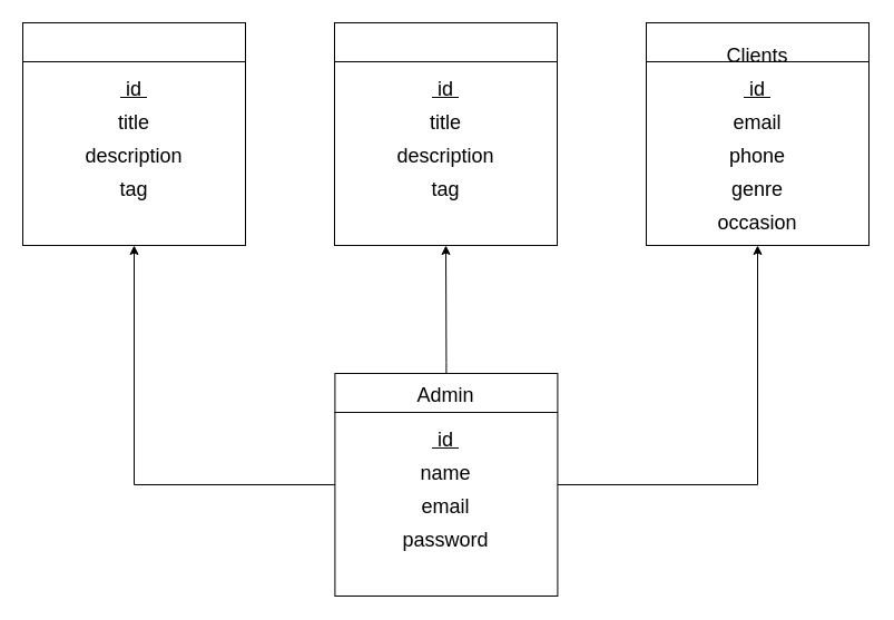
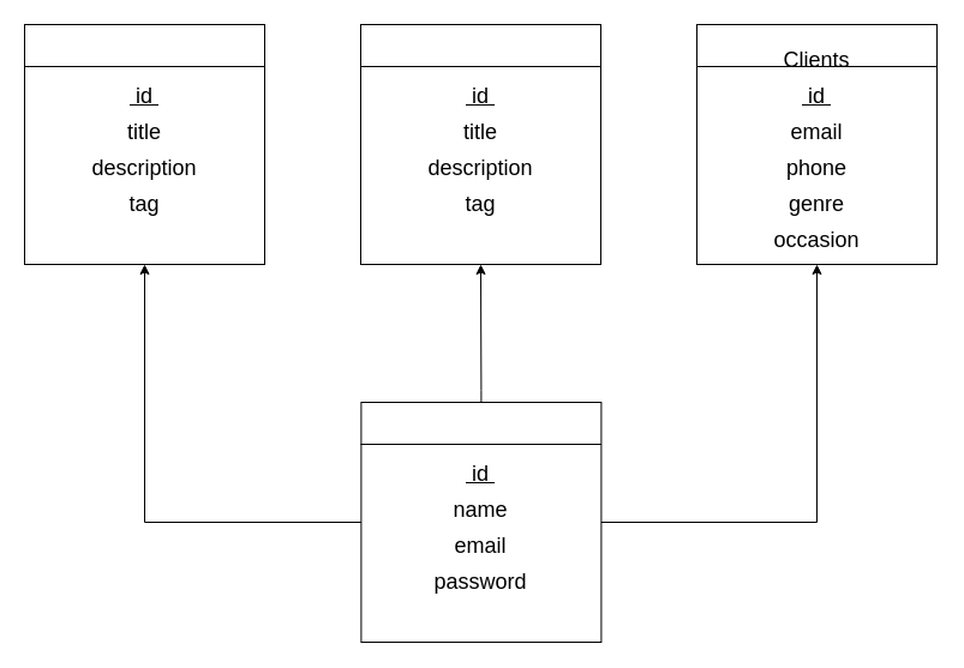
  <mxCell id="0" />
  <mxCell id="1" parent="0" />
  <mxCell id="2" style="edgeStyle=orthogonalEdgeStyle;rounded=0;orthogonalLoop=1;jettySize=auto;html=1;entryX=0.5;entryY=1;entryDx=0;entryDy=0;" edge="1" parent="1" source="5" target="18"><mxGeometry relative="1" as="geometry"><mxPoint x="409.6" y="205" as="targetPoint" /><Array as="points"><mxPoint x="399.6" y="325" /><mxPoint x="399.6" y="325" /></Array></mxGeometry></mxCell>
  <mxCell id="3" style="edgeStyle=orthogonalEdgeStyle;rounded=0;orthogonalLoop=1;jettySize=auto;html=1;entryX=0.5;entryY=1;entryDx=0;entryDy=0;" edge="1" parent="1" source="5" target="24"><mxGeometry relative="1" as="geometry" /></mxCell>
  <mxCell id="4" style="edgeStyle=orthogonalEdgeStyle;rounded=0;orthogonalLoop=1;jettySize=auto;html=1;entryX=0.5;entryY=1;entryDx=0;entryDy=0;" edge="1" parent="1" source="5" target="12"><mxGeometry relative="1" as="geometry" /></mxCell>
  <mxCell id="5" value="" style="whiteSpace=wrap;html=1;aspect=fixed;fillColor=none;" vertex="1" parent="1"><mxGeometry x="300.4" y="335" width="200" height="200" as="geometry" /></mxCell>
  <mxCell id="6" value="" style="endArrow=none;html=1;exitX=-0.002;exitY=0.175;exitDx=0;exitDy=0;exitPerimeter=0;entryX=1;entryY=0.175;entryDx=0;entryDy=0;entryPerimeter=0;" edge="1" parent="1" source="5" target="5"><mxGeometry width="50" height="50" relative="1" as="geometry"><mxPoint x="610.4" y="485" as="sourcePoint" /><mxPoint x="660.4" y="435" as="targetPoint" /></mxGeometry></mxCell>
- <mxCell id="7" value="&lt;font style=&quot;font-size: 18px&quot;&gt;Admin&lt;/font&gt;" style="text;html=1;strokeColor=none;fillColor=none;align=center;verticalAlign=middle;whiteSpace=wrap;rounded=0;" vertex="1" parent="1"><mxGeometry x="380.4" y="345" width="40" height="20" as="geometry" /></mxCell>
  <mxCell id="8" value="&lt;font style=&quot;font-size: 18px&quot;&gt;name&lt;/font&gt;" style="text;html=1;strokeColor=none;fillColor=none;align=center;verticalAlign=middle;whiteSpace=wrap;rounded=0;" vertex="1" parent="1"><mxGeometry x="380.4" y="415" width="40" height="20" as="geometry" /></mxCell>
  <mxCell id="9" value="&lt;font style=&quot;font-size: 18px&quot;&gt;email&lt;/font&gt;" style="text;html=1;strokeColor=none;fillColor=none;align=center;verticalAlign=middle;whiteSpace=wrap;rounded=0;" vertex="1" parent="1"><mxGeometry x="380.4" y="445" width="40" height="20" as="geometry" /></mxCell>
  <mxCell id="10" value="&lt;font style=&quot;font-size: 18px&quot;&gt;password&lt;/font&gt;" style="text;html=1;strokeColor=none;fillColor=none;align=center;verticalAlign=middle;whiteSpace=wrap;rounded=0;" vertex="1" parent="1"><mxGeometry x="380.4" y="475" width="40" height="20" as="geometry" /></mxCell>
  <mxCell id="11" value="&lt;font style=&quot;font-size: 18px&quot;&gt;&lt;u&gt;&amp;nbsp;id&amp;nbsp;&lt;/u&gt;&lt;/font&gt;" style="text;html=1;strokeColor=none;fillColor=none;align=center;verticalAlign=middle;whiteSpace=wrap;rounded=0;" vertex="1" parent="1"><mxGeometry x="380.4" y="385" width="40" height="20" as="geometry" /></mxCell>
  <mxCell id="12" value="" style="whiteSpace=wrap;html=1;aspect=fixed;fillColor=none;" vertex="1" parent="1"><mxGeometry x="20" y="20" width="200" height="200" as="geometry" /></mxCell>
  <mxCell id="13" value="&lt;font style=&quot;font-size: 18px&quot;&gt;title&lt;/font&gt;" style="text;html=1;strokeColor=none;fillColor=none;align=center;verticalAlign=middle;whiteSpace=wrap;rounded=0;" vertex="1" parent="1"><mxGeometry x="100" y="100" width="40" height="20" as="geometry" /></mxCell>
  <mxCell id="14" value="&lt;font style=&quot;font-size: 18px&quot;&gt;description&lt;/font&gt;" style="text;html=1;strokeColor=none;fillColor=none;align=center;verticalAlign=middle;whiteSpace=wrap;rounded=0;" vertex="1" parent="1"><mxGeometry x="100" y="130" width="40" height="20" as="geometry" /></mxCell>
  <mxCell id="15" value="&lt;font style=&quot;font-size: 18px&quot;&gt;tag&lt;/font&gt;" style="text;html=1;strokeColor=none;fillColor=none;align=center;verticalAlign=middle;whiteSpace=wrap;rounded=0;" vertex="1" parent="1"><mxGeometry x="100" y="160" width="40" height="20" as="geometry" /></mxCell>
  <mxCell id="16" value="&lt;font style=&quot;font-size: 18px&quot;&gt;&lt;u&gt;&amp;nbsp;id&amp;nbsp;&lt;/u&gt;&lt;/font&gt;" style="text;html=1;strokeColor=none;fillColor=none;align=center;verticalAlign=middle;whiteSpace=wrap;rounded=0;" vertex="1" parent="1"><mxGeometry x="100" y="70" width="40" height="20" as="geometry" /></mxCell>
  <mxCell id="17" value="" style="endArrow=none;html=1;exitX=-0.002;exitY=0.175;exitDx=0;exitDy=0;exitPerimeter=0;entryX=1;entryY=0.175;entryDx=0;entryDy=0;entryPerimeter=0;" edge="1" parent="1"><mxGeometry width="50" height="50" relative="1" as="geometry"><mxPoint x="20" y="55" as="sourcePoint" /><mxPoint x="220.4" y="55" as="targetPoint" /></mxGeometry></mxCell>
  <mxCell id="18" value="" style="whiteSpace=wrap;html=1;aspect=fixed;fillColor=none;" vertex="1" parent="1"><mxGeometry x="300" y="20" width="200" height="200" as="geometry" /></mxCell>
  <mxCell id="19" value="&lt;font style=&quot;font-size: 18px&quot;&gt;title&lt;/font&gt;" style="text;html=1;strokeColor=none;fillColor=none;align=center;verticalAlign=middle;whiteSpace=wrap;rounded=0;" vertex="1" parent="1"><mxGeometry x="380" y="100" width="40" height="20" as="geometry" /></mxCell>
  <mxCell id="20" value="&lt;font style=&quot;font-size: 18px&quot;&gt;description&lt;/font&gt;" style="text;html=1;strokeColor=none;fillColor=none;align=center;verticalAlign=middle;whiteSpace=wrap;rounded=0;" vertex="1" parent="1"><mxGeometry x="380" y="130" width="40" height="20" as="geometry" /></mxCell>
  <mxCell id="21" value="&lt;font style=&quot;font-size: 18px&quot;&gt;tag&lt;/font&gt;" style="text;html=1;strokeColor=none;fillColor=none;align=center;verticalAlign=middle;whiteSpace=wrap;rounded=0;" vertex="1" parent="1"><mxGeometry x="380" y="160" width="40" height="20" as="geometry" /></mxCell>
  <mxCell id="22" value="&lt;font style=&quot;font-size: 18px&quot;&gt;&lt;u&gt;&amp;nbsp;id&amp;nbsp;&lt;/u&gt;&lt;/font&gt;" style="text;html=1;strokeColor=none;fillColor=none;align=center;verticalAlign=middle;whiteSpace=wrap;rounded=0;" vertex="1" parent="1"><mxGeometry x="380" y="70" width="40" height="20" as="geometry" /></mxCell>
  <mxCell id="23" value="" style="endArrow=none;html=1;exitX=-0.002;exitY=0.175;exitDx=0;exitDy=0;exitPerimeter=0;entryX=1;entryY=0.175;entryDx=0;entryDy=0;entryPerimeter=0;" edge="1" parent="1"><mxGeometry width="50" height="50" relative="1" as="geometry"><mxPoint x="300" y="55" as="sourcePoint" /><mxPoint x="500.4" y="55" as="targetPoint" /></mxGeometry></mxCell>
  <mxCell id="24" value="" style="whiteSpace=wrap;html=1;aspect=fixed;fillColor=none;" vertex="1" parent="1"><mxGeometry x="580" y="20" width="200" height="200" as="geometry" /></mxCell>
  <mxCell id="25" value="&lt;span style=&quot;font-size: 18px&quot;&gt;Clients&lt;/span&gt;" style="text;html=1;strokeColor=none;fillColor=none;align=center;verticalAlign=middle;whiteSpace=wrap;rounded=0;" vertex="1" parent="1"><mxGeometry x="660" y="40" width="40" height="20" as="geometry" /></mxCell>
  <mxCell id="26" value="&lt;font style=&quot;font-size: 18px&quot;&gt;email&lt;/font&gt;" style="text;html=1;strokeColor=none;fillColor=none;align=center;verticalAlign=middle;whiteSpace=wrap;rounded=0;" vertex="1" parent="1"><mxGeometry x="660" y="100" width="40" height="20" as="geometry" /></mxCell>
  <mxCell id="27" value="&lt;font style=&quot;font-size: 18px&quot;&gt;phone&lt;/font&gt;" style="text;html=1;strokeColor=none;fillColor=none;align=center;verticalAlign=middle;whiteSpace=wrap;rounded=0;" vertex="1" parent="1"><mxGeometry x="660" y="130" width="40" height="20" as="geometry" /></mxCell>
  <mxCell id="28" value="&lt;font style=&quot;font-size: 18px&quot;&gt;genre&lt;/font&gt;" style="text;html=1;strokeColor=none;fillColor=none;align=center;verticalAlign=middle;whiteSpace=wrap;rounded=0;" vertex="1" parent="1"><mxGeometry x="660" y="160" width="40" height="20" as="geometry" /></mxCell>
  <mxCell id="29" value="&lt;font style=&quot;font-size: 18px&quot;&gt;&lt;u&gt;&amp;nbsp;id&amp;nbsp;&lt;/u&gt;&lt;/font&gt;" style="text;html=1;strokeColor=none;fillColor=none;align=center;verticalAlign=middle;whiteSpace=wrap;rounded=0;" vertex="1" parent="1"><mxGeometry x="660" y="70" width="40" height="20" as="geometry" /></mxCell>
  <mxCell id="30" value="" style="endArrow=none;html=1;exitX=-0.002;exitY=0.175;exitDx=0;exitDy=0;exitPerimeter=0;entryX=1;entryY=0.175;entryDx=0;entryDy=0;entryPerimeter=0;" edge="1" parent="1"><mxGeometry width="50" height="50" relative="1" as="geometry"><mxPoint x="580" y="55" as="sourcePoint" /><mxPoint x="780.4" y="55" as="targetPoint" /></mxGeometry></mxCell>
  <mxCell id="31" value="&lt;span style=&quot;font-size: 18px&quot;&gt;occasion&lt;/span&gt;" style="text;html=1;strokeColor=none;fillColor=none;align=center;verticalAlign=middle;whiteSpace=wrap;rounded=0;" vertex="1" parent="1"><mxGeometry x="660" y="190" width="40" height="20" as="geometry" /></mxCell>
